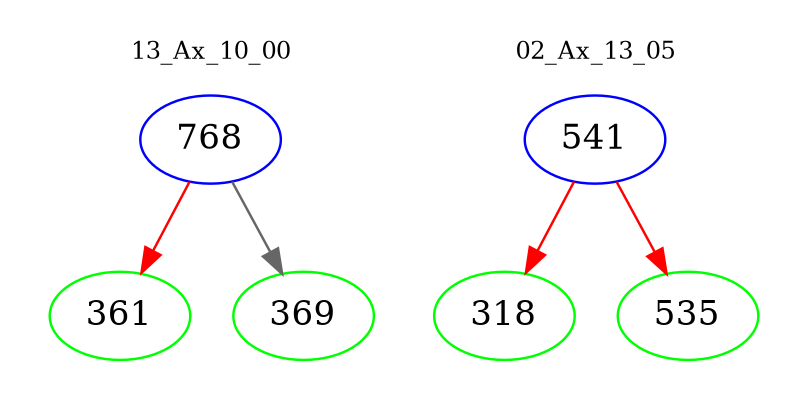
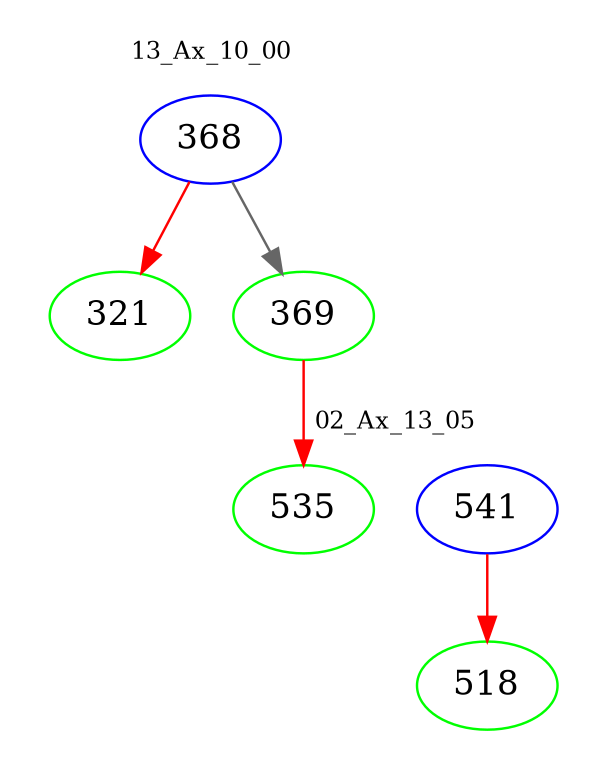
  digraph {
    node [color=green]
    edge [color=red]
-   n1 [color=blue label=768]
-   n2 [label=361]
+   n1 [color=blue label=368]
+   n2 [label=321]
    n3 [label=369]
    n4 [color=blue label=541]
-   n5 [label=318]
+   n5 [label=518]
    n6 [label=535]
    subgraph cluster_1 {
      color=white
      fontsize=10
      label="13_Ax_10_00"
      n1
      n2
      n3
    }
    subgraph cluster_2 {
      color=white
      fontsize=10
      label="02_Ax_13_05"
      n4
      n5
      n6
    }
    n1 -> n2
    n1 -> n3 [color=gray40]
    n4 -> n5
-   n4 -> n6
+   n3 -> n6
  }
